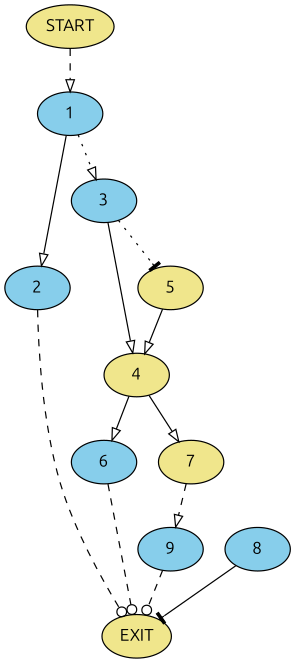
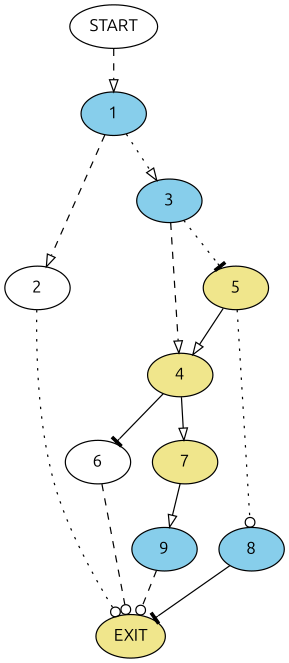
  digraph {
    fontname=Ubuntu
    node [fillcolor=khaki fontname=Ubuntu style=filled]
    edge [arrowhead=onormal fontname=Ubuntu style=solid]
-   n1 [label=START]
+   n1 [fillcolor=white label=START]
    1 [fillcolor=skyblue]
-   2 [fillcolor=skyblue]
+   2 [fillcolor=white]
    3 [fillcolor=skyblue]
    n5 [label=EXIT]
    4
    5
-   6 [fillcolor=skyblue]
+   6 [fillcolor=white]
    7
    8 [fillcolor=skyblue]
    9 [fillcolor=skyblue]
    n1 -> 1 [style=dashed]
-   1 -> 2
+   1 -> 2 [style=dashed]
    1 -> 3 [style=dotted]
-   2 -> n5 [arrowhead=odot style=dashed]
-   3 -> 4
+   2 -> n5 [arrowhead=odot style=dotted]
+   3 -> 4 [style=dashed]
    3 -> 5 [arrowhead=tee style=dotted]
-   4 -> 6
+   4 -> 6 [arrowhead=tee]
    4 -> 7
    5 -> 4
+   5 -> 8 [arrowhead=odot style=dotted]
    6 -> n5 [arrowhead=odot style=dashed]
-   7 -> 9 [style=dashed]
+   7 -> 9
    8 -> n5 [arrowhead=tee]
    9 -> n5 [arrowhead=odot style=dashed]
  }
